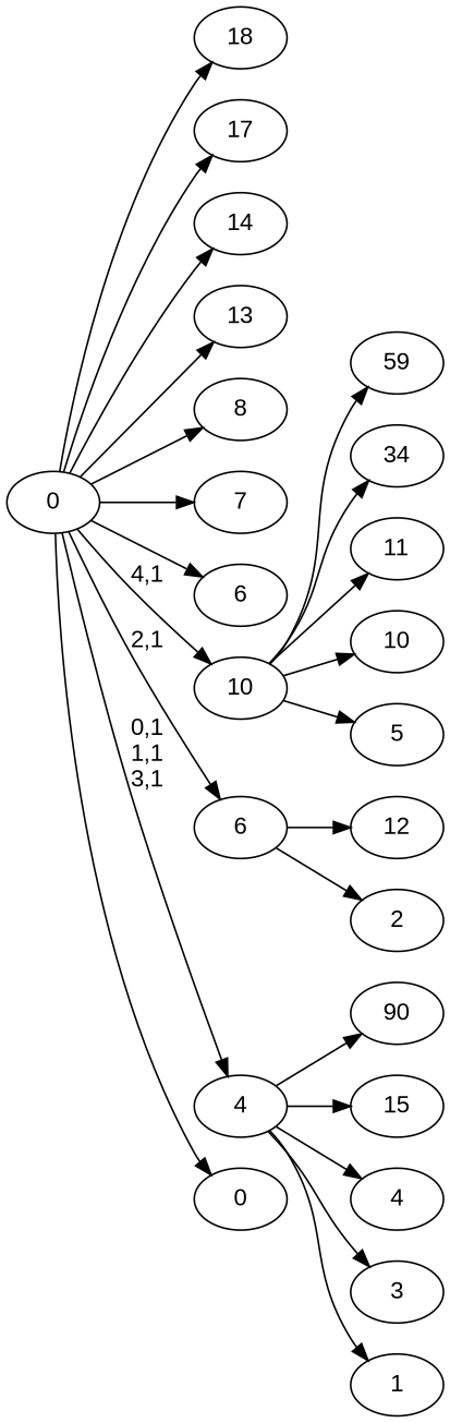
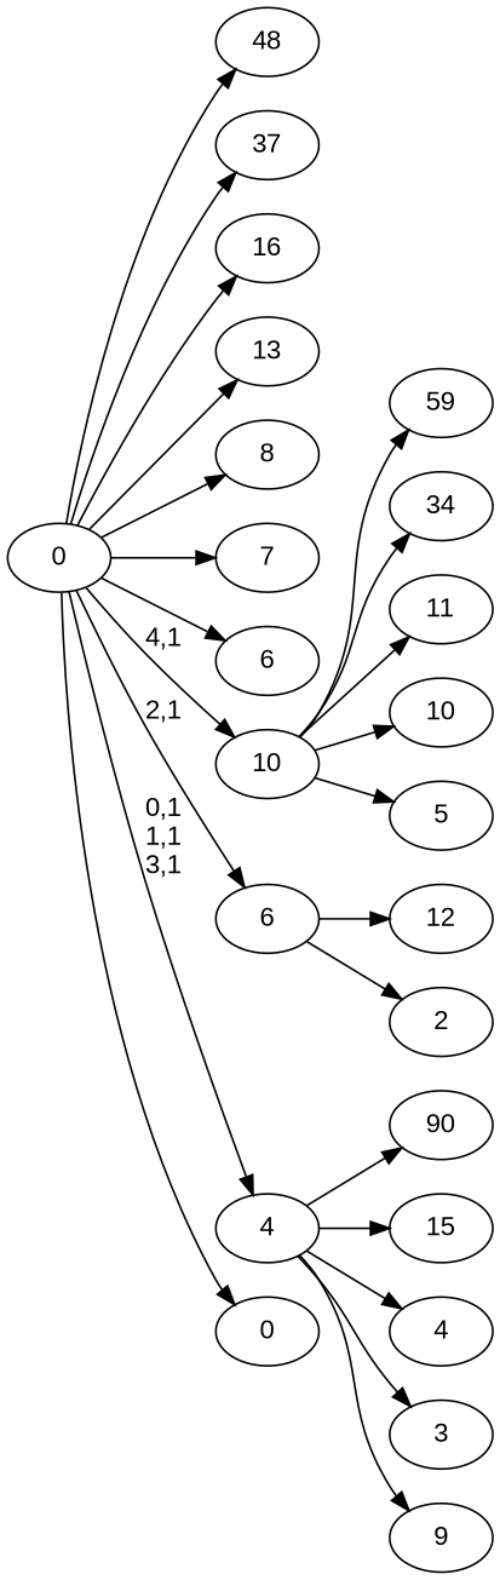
  digraph {
    fontname="Liberation Sans"
    rankdir=LR
    node [fontname="Liberation Sans"]
    edge [fontname="Liberation Sans"]
    n1 [label=90]
    n2 [label=59]
-   n3 [label=18]
-   n4 [label=17]
-   n5 [label=14]
+   n3 [label=48]
+   n4 [label=37]
+   n5 [label=16]
    n6 [label=15]
    n7 [label=34]
    n8 [label=13]
    n9 [label=12]
    n10 [label=11]
    n11 [label=10]
    n12 [label=8]
    n13 [label=7]
    n14 [label=6]
    n15 [label=5]
    10
    n17 [label=4]
    n18 [label=3]
    n19 [label=2]
    6
-   n21 [label=1]
+   n21 [label=9]
    4
    n23 [label=0]
    0
    10 -> n2
    10 -> n7
    10 -> n10
    10 -> n11
    10 -> n15
    6 -> n9
    6 -> n19
    4 -> n1
    4 -> n6
    4 -> n17
    4 -> n18
    4 -> n21
    0 -> n3
    0 -> n4
    0 -> n5
    0 -> n8
    0 -> n12
    0 -> n13
    0 -> n14
    0 -> 10 [label="4,1"]
    0 -> 6 [label="2,1"]
    0 -> 4 [label="0,1\n1,1\n3,1"]
    0 -> n23
  }
